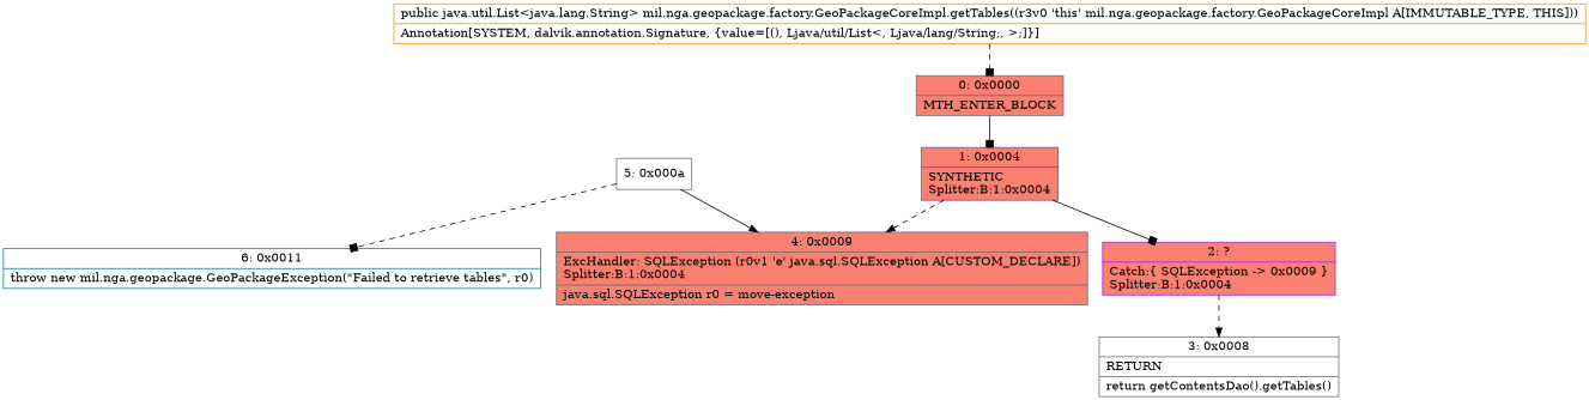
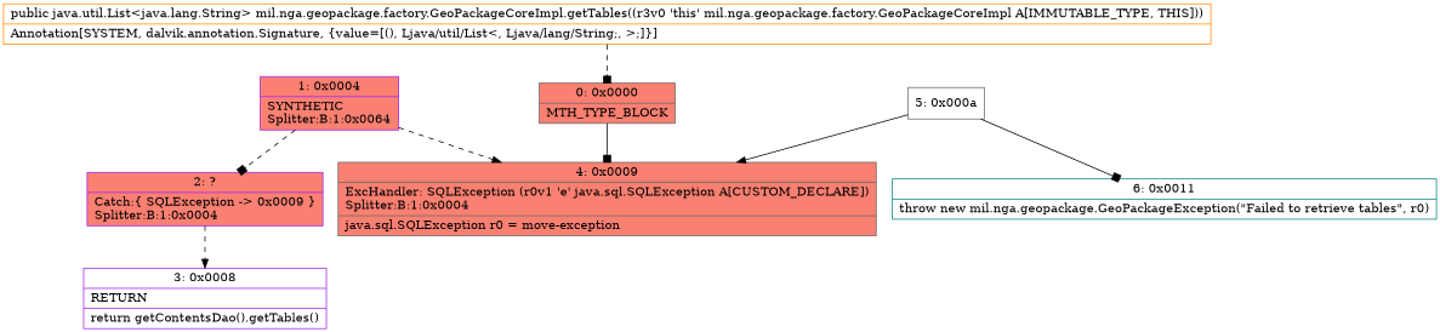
  digraph {
    node [color=gray40 fillcolor=salmon shape=record style=filled]
    edge [arrowhead=box style=dashed]
-   n1 [label="{0\:\ 0x0000|MTH_ENTER_BLOCK\l}"]
-   n2 [color=purple label="{1\:\ 0x0004|SYNTHETIC\lSplitter:B:1:0x0004\l}"]
+   n1 [label="{0\:\ 0x0000|MTH_TYPE_BLOCK\l}"]
+   n2 [color=purple label="{1\:\ 0x0004|SYNTHETIC\lSplitter:B:1:0x0064\l}"]
    n3 [color=purple label="{2\:\ ?|Catch:\{ SQLException \-\> 0x0009 \}\lSplitter:B:1:0x0004\l}"]
    n4 [label="{4\:\ 0x0009|ExcHandler: SQLException (r0v1 'e' java.sql.SQLException A[CUSTOM_DECLARE])\lSplitter:B:1:0x0004\l|java.sql.SQLException r0 = move\-exception\l}"]
-   n5 [fillcolor=white label="{3\:\ 0x0008|RETURN\l|return getContentsDao().getTables()\l}"]
+   n5 [color=purple fillcolor=white label="{3\:\ 0x0008|RETURN\l|return getContentsDao().getTables()\l}"]
    n6 [fillcolor=white label="{5\:\ 0x000a}"]
    n7 [color=teal fillcolor=white label="{6\:\ 0x0011|throw new mil.nga.geopackage.GeoPackageException(\"Failed to retrieve tables\", r0)\l}"]
    n8 [color=darkorange fillcolor=white label="{public java.util.List\<java.lang.String\> mil.nga.geopackage.factory.GeoPackageCoreImpl.getTables((r3v0 'this' mil.nga.geopackage.factory.GeoPackageCoreImpl A[IMMUTABLE_TYPE, THIS]))  | Annotation[SYSTEM, dalvik.annotation.Signature, \{value=[(), Ljava\/util\/List\<, Ljava\/lang\/String;, \>;]\}]\l}"]
-   n1 -> n2 [style=solid]
-   n2 -> n3 [style=solid]
+   n1 -> n4 [style=solid]
+   n2 -> n3
    n2 -> n4 [arrowhead=normal]
    n3 -> n5 [arrowhead=normal]
    n6 -> n4 [arrowhead=normal style=solid]
-   n6 -> n7
+   n6 -> n7 [style=solid]
    n8 -> n1
  }
